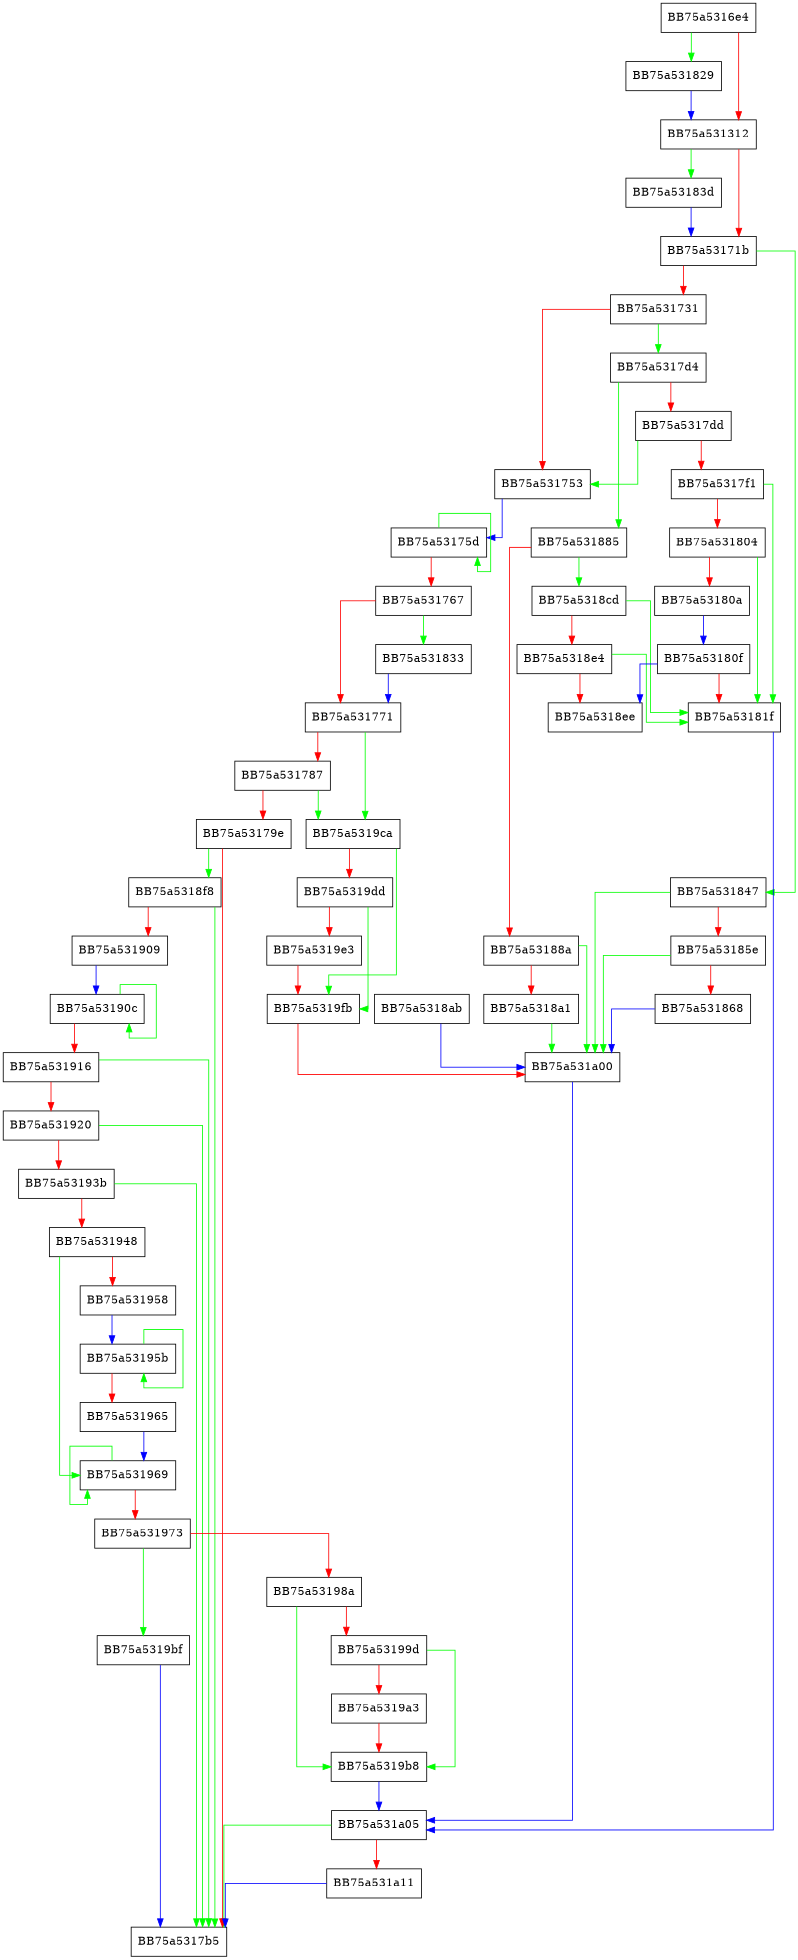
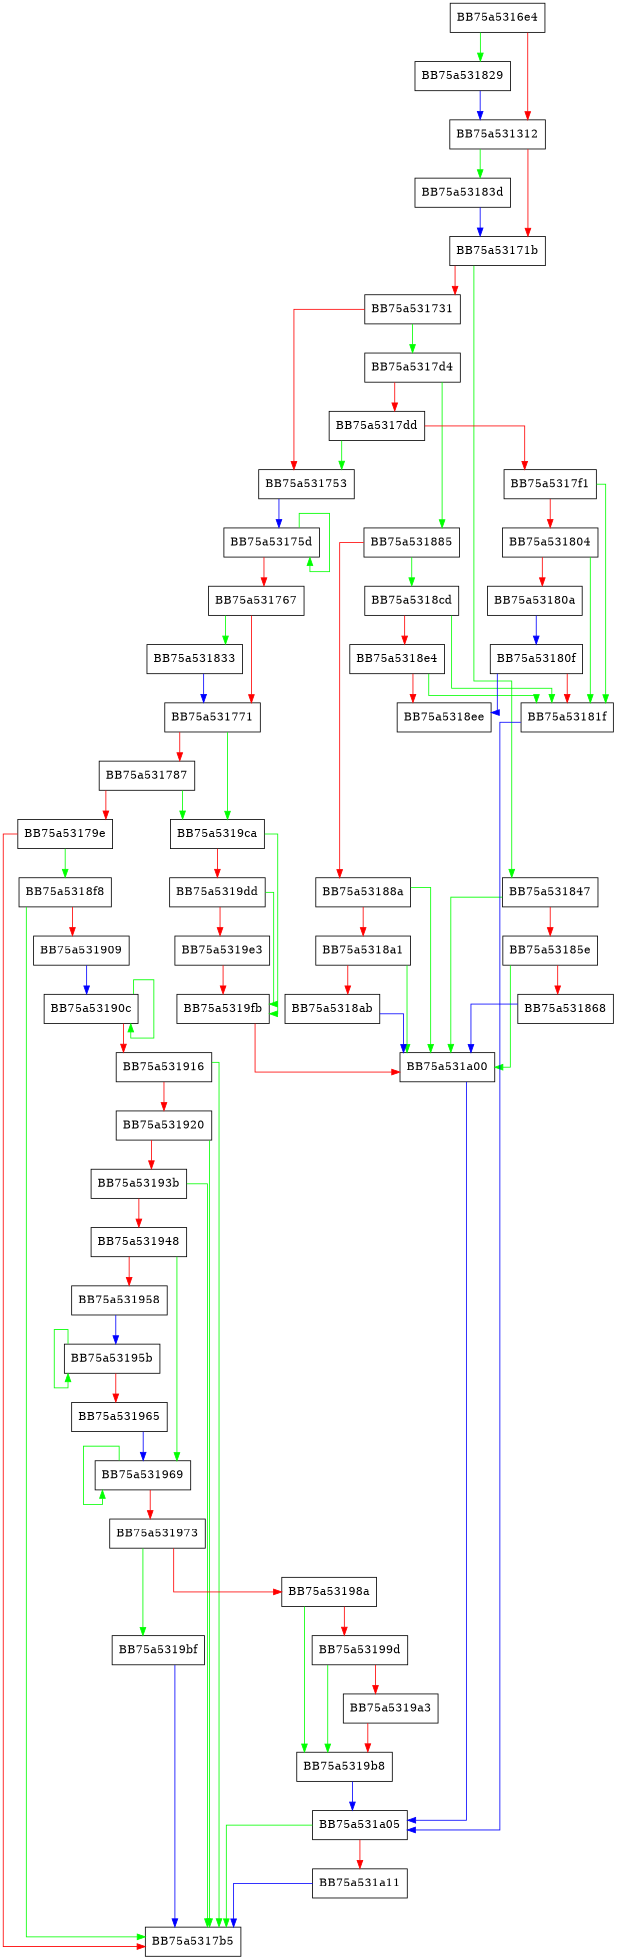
  digraph {
    splines=ortho
    node [shape=box]
    edge [color=red]
    BB75a5316e4
    BB75a531829
    n3 [label=BB75a531312]
    BB75a53183d
    BB75a53171b
    BB75a531847
    BB75a531731
    BB75a531a00
    BB75a53185e
    BB75a5317d4
    BB75a531753
    BB75a531a05
    BB75a531868
    BB75a531885
    BB75a5317dd
    BB75a53175d
    BB75a5318cd
    BB75a53188a
    BB75a5317f1
    BB75a531767
    BB75a531833
    BB75a531771
    BB75a5319ca
    BB75a531787
    BB75a5319fb
    BB75a5319dd
    BB75a53179e
    BB75a5319e3
    BB75a5318f8
    BB75a5317b5
    BB75a531909
    BB75a53190c
    BB75a53181f
    BB75a5318e4
    BB75a5318a1
    BB75a531804
    BB75a53180a
    BB75a531a11
    BB75a53180f
    BB75a5318ee
    BB75a5318ab
    BB75a531916
    BB75a531920
    BB75a53193b
    BB75a531948
    BB75a531969
    BB75a531958
    BB75a531973
    BB75a53195b
    BB75a5319bf
    BB75a53198a
    BB75a531965
    BB75a5319b8
    BB75a53199d
    BB75a5319a3
    BB75a5316e4 -> BB75a531829 [color=green]
    BB75a5316e4 -> n3
    BB75a531829 -> n3 [color=blue]
    n3 -> BB75a53183d [color=green]
    n3 -> BB75a53171b
    BB75a53183d -> BB75a53171b [color=blue]
    BB75a53171b -> BB75a531847 [color=green]
    BB75a53171b -> BB75a531731
    BB75a531847 -> BB75a531a00 [color=green]
    BB75a531847 -> BB75a53185e
    BB75a531731 -> BB75a5317d4 [color=green]
    BB75a531731 -> BB75a531753
    BB75a531a00 -> BB75a531a05 [color=blue]
    BB75a53185e -> BB75a531a00 [color=green]
    BB75a53185e -> BB75a531868
    BB75a5317d4 -> BB75a531885 [color=green]
    BB75a5317d4 -> BB75a5317dd
    BB75a531753 -> BB75a53175d [color=blue]
    BB75a531a05 -> BB75a5317b5 [color=green]
    BB75a531a05 -> BB75a531a11
    BB75a531868 -> BB75a531a00 [color=blue]
    BB75a531885 -> BB75a5318cd [color=green]
    BB75a531885 -> BB75a53188a
    BB75a5317dd -> BB75a531753 [color=green]
    BB75a5317dd -> BB75a5317f1
    BB75a53175d -> BB75a53175d [color=green]
    BB75a53175d -> BB75a531767
    BB75a5318cd -> BB75a53181f [color=green]
    BB75a5318cd -> BB75a5318e4
    BB75a53188a -> BB75a531a00 [color=green]
    BB75a53188a -> BB75a5318a1
    BB75a5317f1 -> BB75a53181f [color=green]
    BB75a5317f1 -> BB75a531804
    BB75a531767 -> BB75a531833 [color=green]
    BB75a531767 -> BB75a531771
    BB75a531833 -> BB75a531771 [color=blue]
    BB75a531771 -> BB75a5319ca [color=green]
    BB75a531771 -> BB75a531787
    BB75a5319ca -> BB75a5319fb [color=green]
    BB75a5319ca -> BB75a5319dd
    BB75a531787 -> BB75a5319ca [color=green]
    BB75a531787 -> BB75a53179e
    BB75a5319fb -> BB75a531a00
    BB75a5319dd -> BB75a5319fb [color=green]
    BB75a5319dd -> BB75a5319e3
    BB75a53179e -> BB75a5318f8 [color=green]
    BB75a53179e -> BB75a5317b5
    BB75a5319e3 -> BB75a5319fb
    BB75a5318f8 -> BB75a5317b5 [color=green]
    BB75a5318f8 -> BB75a531909
    BB75a531909 -> BB75a53190c [color=blue]
    BB75a53190c -> BB75a53190c [color=green]
    BB75a53190c -> BB75a531916
    BB75a53181f -> BB75a531a05 [color=blue]
    BB75a5318e4 -> BB75a53181f [color=green]
    BB75a5318e4 -> BB75a5318ee
    BB75a5318a1 -> BB75a531a00 [color=green]
+   BB75a5318a1 -> BB75a5318ab
    BB75a531804 -> BB75a53181f [color=green]
    BB75a531804 -> BB75a53180a
    BB75a53180a -> BB75a53180f [color=blue]
    BB75a531a11 -> BB75a5317b5 [color=blue]
    BB75a53180f -> BB75a53181f
    BB75a53180f -> BB75a5318ee [color=blue]
    BB75a5318ab -> BB75a531a00 [color=blue]
    BB75a531916 -> BB75a5317b5 [color=green]
    BB75a531916 -> BB75a531920
    BB75a531920 -> BB75a5317b5 [color=green]
    BB75a531920 -> BB75a53193b
    BB75a53193b -> BB75a5317b5 [color=green]
    BB75a53193b -> BB75a531948
    BB75a531948 -> BB75a531969 [color=green]
    BB75a531948 -> BB75a531958
    BB75a531969 -> BB75a531969 [color=green]
    BB75a531969 -> BB75a531973
    BB75a531958 -> BB75a53195b [color=blue]
    BB75a531973 -> BB75a5319bf [color=green]
    BB75a531973 -> BB75a53198a
    BB75a53195b -> BB75a53195b [color=green]
    BB75a53195b -> BB75a531965
    BB75a5319bf -> BB75a5317b5 [color=blue]
    BB75a53198a -> BB75a5319b8 [color=green]
    BB75a53198a -> BB75a53199d
    BB75a531965 -> BB75a531969 [color=blue]
    BB75a5319b8 -> BB75a531a05 [color=blue]
    BB75a53199d -> BB75a5319b8 [color=green]
    BB75a53199d -> BB75a5319a3
    BB75a5319a3 -> BB75a5319b8
  }
